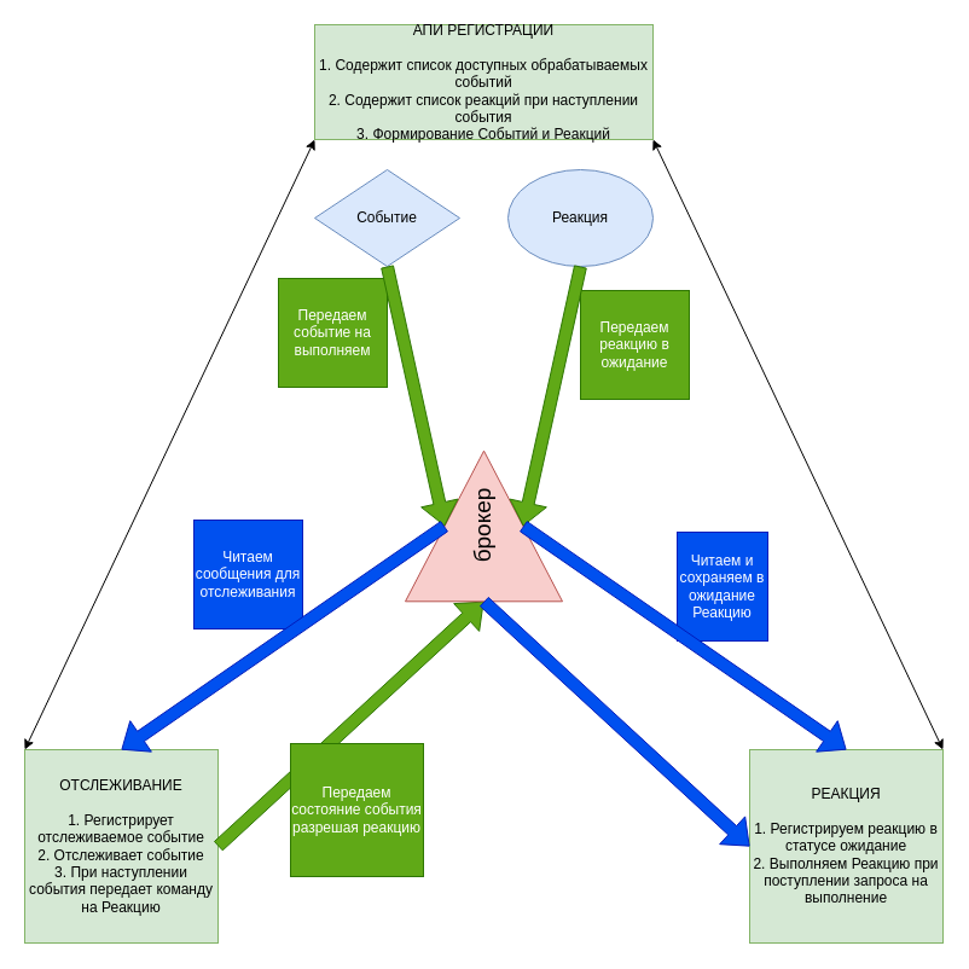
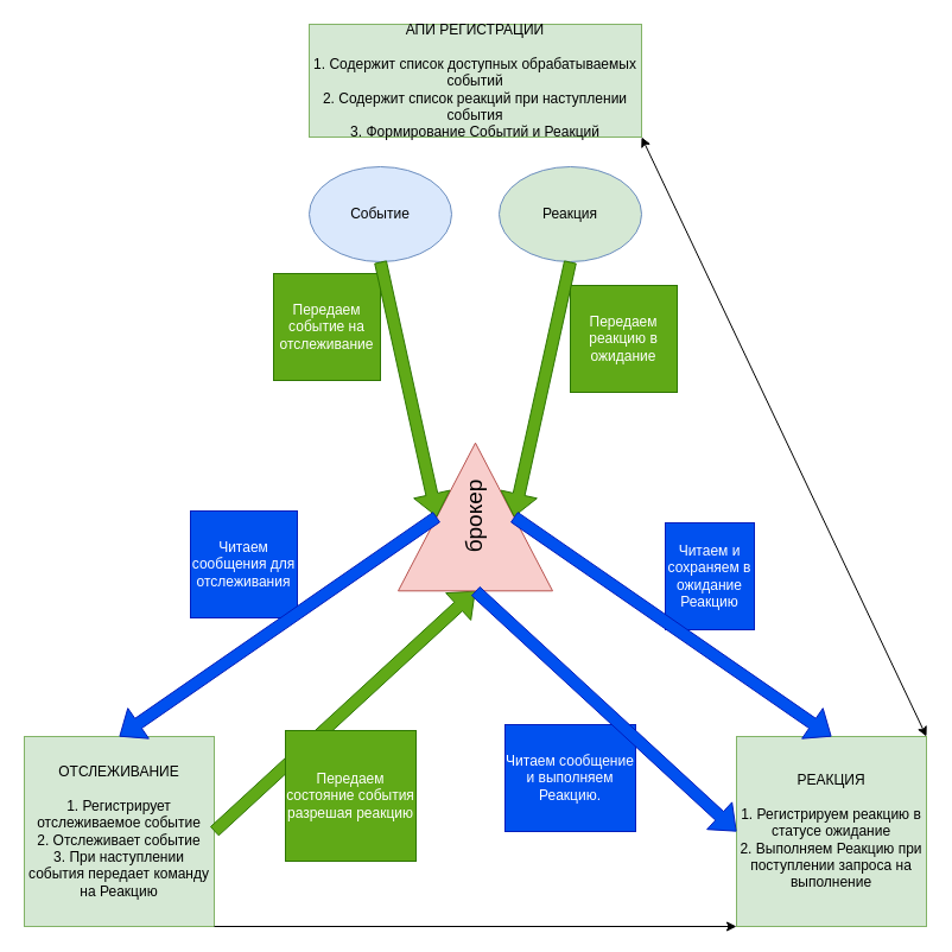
  <mxCell id="0" />
  <mxCell id="1" parent="0" />
  <mxCell id="2" value="АПИ РЕГИСТРАЦИИ&lt;br&gt;&lt;br&gt;1. Содержит список доступных обрабатываемых событий&lt;br&gt;2. Содержит список реакций при наступлении события&lt;br&gt;3. Формирование Событий и Реакций" style="rounded=0;whiteSpace=wrap;html=1;fillColor=#d5e8d4;strokeColor=#82b366;" parent="1" vertex="1"><mxGeometry x="260" y="20" width="280" height="95" as="geometry" /></mxCell>
  <mxCell id="3" value="ОТСЛЕЖИВАНИЕ&lt;br&gt;&lt;br&gt;1. Регистрирует отслеживаемое событие&lt;br&gt;2. Отслеживает событие&lt;br&gt;3. При наступлении события передает команду на Реакцию" style="rounded=0;whiteSpace=wrap;html=1;fillColor=#d5e8d4;strokeColor=#82b366;" parent="1" vertex="1"><mxGeometry x="20" y="620" width="160" height="160" as="geometry" /></mxCell>
- <mxCell id="4" value="Событие" style="rhombus;whiteSpace=wrap;html=1;fillColor=#dae8fc;strokeColor=#6c8ebf;" parent="1" vertex="1"><mxGeometry x="260" y="140" width="120" height="80" as="geometry" /></mxCell>
- <mxCell id="5" value="Реакция" style="ellipse;whiteSpace=wrap;html=1;fillColor=#dae8fc;strokeColor=#6c8ebf;" parent="1" vertex="1"><mxGeometry x="420" y="140" width="120" height="80" as="geometry" /></mxCell>
+ <mxCell id="4" value="Событие" style="ellipse;whiteSpace=wrap;html=1;fillColor=#dae8fc;strokeColor=#6c8ebf;" parent="1" vertex="1"><mxGeometry x="260" y="140" width="120" height="80" as="geometry" /></mxCell>
+ <mxCell id="5" value="Реакция" style="ellipse;whiteSpace=wrap;html=1;fillColor=#d5e8d4;strokeColor=#6c8ebf;" parent="1" vertex="1"><mxGeometry x="420" y="140" width="120" height="80" as="geometry" /></mxCell>
  <mxCell id="6" value="РЕАКЦИЯ&lt;br&gt;&lt;br&gt;1. Регистрируем реакцию в статусе ожидание&lt;br&gt;2. Выполняем Реакцию при поступлении запроса на выполнение" style="whiteSpace=wrap;html=1;aspect=fixed;fillColor=#d5e8d4;strokeColor=#82b366;" parent="1" vertex="1"><mxGeometry x="620" y="620" width="160" height="160" as="geometry" /></mxCell>
  <mxCell id="7" value="" style="shape=flexArrow;endArrow=classic;html=1;rounded=0;fillColor=#60a917;strokeColor=#2D7600;exitX=1;exitY=0.5;exitDx=0;exitDy=0;entryX=0;entryY=0.5;entryDx=0;entryDy=0;" parent="1" source="3" target="17" edge="1"><mxGeometry width="50" height="50" relative="1" as="geometry"><mxPoint x="180" y="630" as="sourcePoint" /><mxPoint x="351.716" y="448.284" as="targetPoint" /><Array as="points" /></mxGeometry></mxCell>
  <mxCell id="8" value="Передаем состояние события разрешая реакцию" style="text;html=1;strokeColor=#2D7600;fillColor=#60a917;align=center;verticalAlign=middle;whiteSpace=wrap;rounded=0;fontColor=#ffffff;" parent="1" vertex="1"><mxGeometry x="240" y="615" width="110" height="110" as="geometry" /></mxCell>
- <mxCell id="10" value="Передаем событие на выполняем" style="text;html=1;strokeColor=#2D7600;fillColor=#60a917;align=center;verticalAlign=middle;whiteSpace=wrap;rounded=0;fontColor=#ffffff;" parent="1" vertex="1"><mxGeometry x="230" y="230" width="90" height="90" as="geometry" /></mxCell>
+ <mxCell id="9" value="Читаем сообщение и выполняем Реакцию." style="text;html=1;strokeColor=#001DBC;fillColor=#0050ef;align=center;verticalAlign=middle;whiteSpace=wrap;rounded=0;fontColor=#ffffff;" parent="1" vertex="1"><mxGeometry x="425" y="610" width="110" height="90" as="geometry" /></mxCell>
+ <mxCell id="10" value="Передаем событие на отслеживание" style="text;html=1;strokeColor=#2D7600;fillColor=#60a917;align=center;verticalAlign=middle;whiteSpace=wrap;rounded=0;fontColor=#ffffff;" parent="1" vertex="1"><mxGeometry x="230" y="230" width="90" height="90" as="geometry" /></mxCell>
  <mxCell id="11" value="Передаем реакцию в ожидание" style="text;html=1;strokeColor=#2D7600;fillColor=#60a917;align=center;verticalAlign=middle;whiteSpace=wrap;rounded=0;fontColor=#ffffff;" parent="1" vertex="1"><mxGeometry x="480" y="240" width="90" height="90" as="geometry" /></mxCell>
  <mxCell id="12" value="Читаем сообщения для отслеживания" style="text;html=1;strokeColor=#001DBC;fillColor=#0050ef;align=center;verticalAlign=middle;whiteSpace=wrap;rounded=0;fontColor=#ffffff;" parent="1" vertex="1"><mxGeometry x="160" y="430" width="90" height="90" as="geometry" /></mxCell>
  <mxCell id="13" value="Читаем и сохраняем в ожидание Реакцию" style="text;html=1;strokeColor=#001DBC;fillColor=#0050ef;align=center;verticalAlign=middle;whiteSpace=wrap;rounded=0;fontColor=#ffffff;" parent="1" vertex="1"><mxGeometry x="560" y="440" width="75" height="90" as="geometry" /></mxCell>
+ <mxCell id="14" value="" style="endArrow=classic;html=1;rounded=0;exitX=1;exitY=1;exitDx=0;exitDy=0;entryX=0;entryY=1;entryDx=0;entryDy=0;" parent="1" source="3" target="6" edge="1"><mxGeometry width="50" height="50" relative="1" as="geometry"><mxPoint x="380" y="580" as="sourcePoint" /><mxPoint x="430" y="530" as="targetPoint" /></mxGeometry></mxCell>
  <mxCell id="15" value="" style="endArrow=classic;startArrow=classic;html=1;rounded=0;entryX=1;entryY=1;entryDx=0;entryDy=0;exitX=1;exitY=0;exitDx=0;exitDy=0;" parent="1" source="6" target="2" edge="1"><mxGeometry width="50" height="50" relative="1" as="geometry"><mxPoint x="380" y="580" as="sourcePoint" /><mxPoint x="430" y="530" as="targetPoint" /></mxGeometry></mxCell>
- <mxCell id="16" value="" style="endArrow=classic;startArrow=classic;html=1;rounded=0;exitX=0;exitY=0;exitDx=0;exitDy=0;entryX=0;entryY=1;entryDx=0;entryDy=0;" parent="1" source="3" target="2" edge="1"><mxGeometry width="50" height="50" relative="1" as="geometry"><mxPoint x="380" y="580" as="sourcePoint" /><mxPoint x="430" y="530" as="targetPoint" /></mxGeometry></mxCell>
  <mxCell id="17" value="&lt;font style=&quot;font-size: 19px&quot;&gt;брокер&lt;/font&gt;" style="triangle;whiteSpace=wrap;html=1;rotation=-90;fillColor=#f8cecc;strokeColor=#b85450;" parent="1" vertex="1"><mxGeometry x="337.7" y="370" width="124.6" height="130" as="geometry" /></mxCell>
  <mxCell id="18" value="" style="shape=flexArrow;endArrow=classic;html=1;rounded=0;fontSize=12;exitX=0.5;exitY=1;exitDx=0;exitDy=0;entryX=0.5;entryY=0;entryDx=0;entryDy=0;fillColor=#60a917;strokeColor=#2D7600;" parent="1" source="4" target="17" edge="1"><mxGeometry width="50" height="50" relative="1" as="geometry"><mxPoint x="380" y="550" as="sourcePoint" /><mxPoint x="430" y="500" as="targetPoint" /></mxGeometry></mxCell>
  <mxCell id="19" value="" style="shape=flexArrow;endArrow=classic;html=1;rounded=0;fontSize=12;entryX=0.5;entryY=0;entryDx=0;entryDy=0;exitX=0.5;exitY=0;exitDx=0;exitDy=0;fillColor=#0050ef;strokeColor=#001DBC;" parent="1" source="17" target="3" edge="1"><mxGeometry width="50" height="50" relative="1" as="geometry"><mxPoint x="380" y="550" as="sourcePoint" /><mxPoint x="430" y="500" as="targetPoint" /></mxGeometry></mxCell>
  <mxCell id="20" value="" style="shape=flexArrow;endArrow=classic;html=1;rounded=0;fontSize=12;entryX=0;entryY=0.5;entryDx=0;entryDy=0;exitX=0;exitY=0.5;exitDx=0;exitDy=0;fillColor=#0050ef;strokeColor=#001DBC;" parent="1" source="17" target="6" edge="1"><mxGeometry width="50" height="50" relative="1" as="geometry"><mxPoint x="380" y="550" as="sourcePoint" /><mxPoint x="430" y="500" as="targetPoint" /></mxGeometry></mxCell>
  <mxCell id="21" value="" style="shape=flexArrow;endArrow=classic;html=1;rounded=0;fontSize=12;exitX=0.5;exitY=1;exitDx=0;exitDy=0;entryX=0.5;entryY=1;entryDx=0;entryDy=0;fillColor=#60a917;strokeColor=#2D7600;" parent="1" source="5" target="17" edge="1"><mxGeometry width="50" height="50" relative="1" as="geometry"><mxPoint x="380" y="550" as="sourcePoint" /><mxPoint x="430" y="500" as="targetPoint" /></mxGeometry></mxCell>
  <mxCell id="22" value="" style="shape=flexArrow;endArrow=classic;html=1;rounded=0;fontSize=12;exitX=0.5;exitY=1;exitDx=0;exitDy=0;entryX=0.5;entryY=0;entryDx=0;entryDy=0;fillColor=#0050ef;strokeColor=#001DBC;" parent="1" source="17" target="6" edge="1"><mxGeometry width="50" height="50" relative="1" as="geometry"><mxPoint x="380" y="550" as="sourcePoint" /><mxPoint x="430" y="500" as="targetPoint" /></mxGeometry></mxCell>
